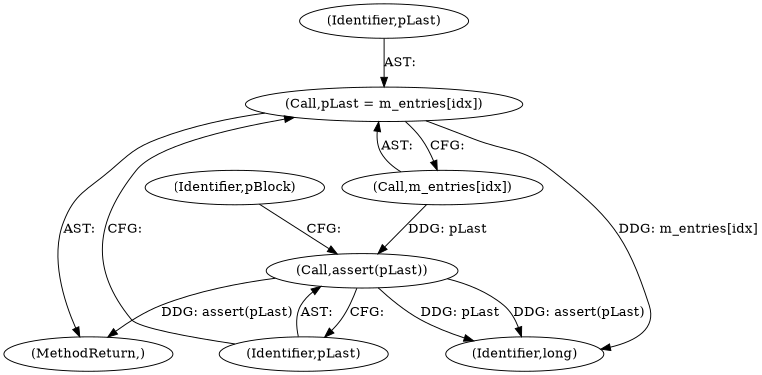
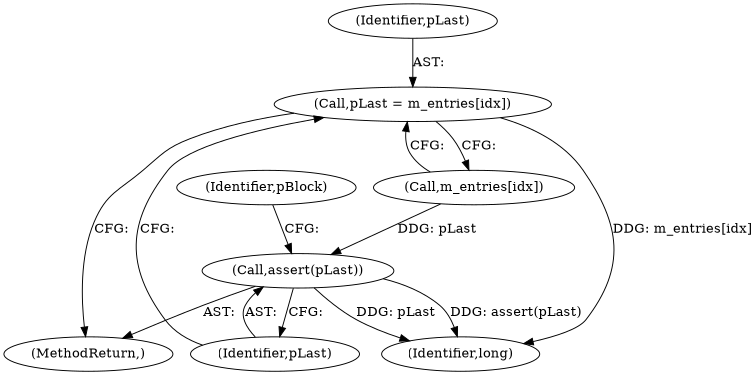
  digraph {
    n1 [label="(Call,pLast = m_entries[idx])"]
    n2 [label="(MethodReturn,)"]
    n3 [label="(Identifier,long)"]
    n4 [label="(Call,m_entries[idx])"]
    n5 [label="(Call,assert(pLast))"]
    n6 [label="(Identifier,pLast)"]
    n7 [label="(Identifier,pLast)"]
    n8 [label="(Identifier,pBlock)"]
-   n1 -> n2 [label="AST: "]
+   n1 -> n2 [label="CFG: "]
    n1 -> n3 [label="DDG: m_entries[idx]"]
    n1 -> n4 [label="CFG: "]
-   n4 -> n1 [label="AST: "]
+   n4 -> n1 [label="CFG: "]
    n4 -> n5 [label="DDG: pLast"]
-   n5 -> n2 [label="DDG: assert(pLast)"]
+   n5 -> n2 [label="AST: "]
    n5 -> n3 [label="DDG: assert(pLast)"]
    n5 -> n3 [label="DDG: pLast"]
    n5 -> n6 [label="CFG: "]
    n6 -> n1 [label="CFG: "]
    n6 -> n5 [label="AST: "]
    n7 -> n1 [label="AST: "]
    n8 -> n5 [label="CFG: "]
  }
